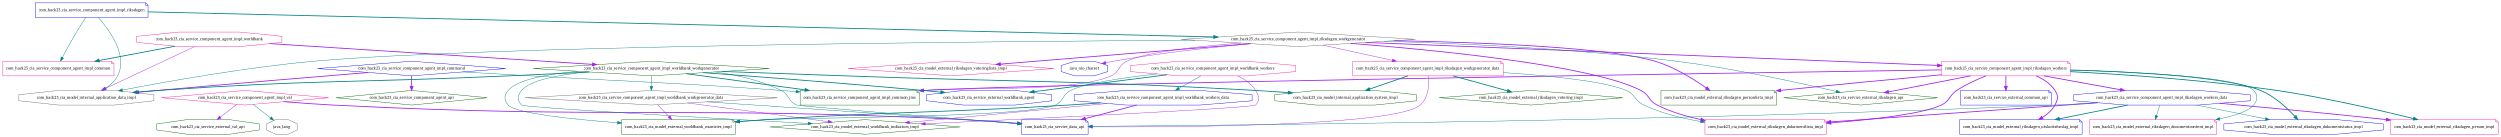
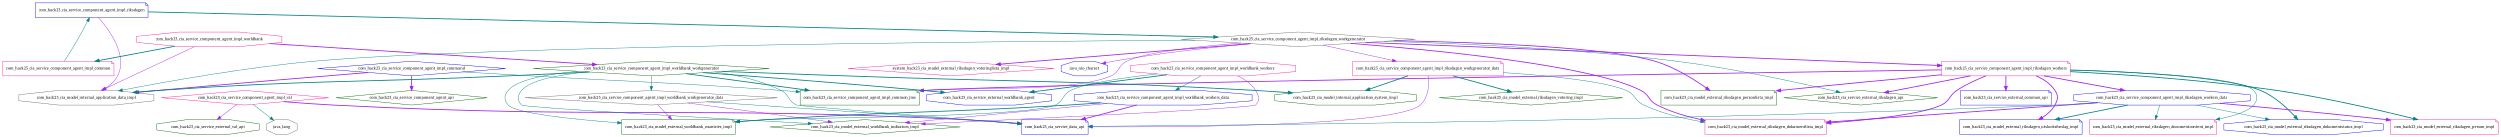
  digraph {
    fontname="PT Serif"
    node [color=blue fontname="PT Serif" fontsize=10.0 shape=note]
    edge [color=teal fontname="PT Serif" style=bold]
    com_hack23_cia_service_component_agent_impl_command [shape=diamond]
    com_hack23_cia_model_internal_application_data_impl [color=gray40 shape=octagon]
    com_hack23_cia_service_component_agent_api [color=darkgreen shape=diamond]
    com_hack23_cia_service_component_agent_impl_common_jms [color=darkgreen]
    com_hack23_cia_service_component_agent_impl_riksdagen
    com_hack23_cia_service_component_agent_impl_common [color=deeppink]
    com_hack23_cia_service_component_agent_impl_riksdagen_workgenerator [color=gray40 shape=diamond]
    com_hack23_cia_service_component_agent_impl_riksdagen_workers [color=deeppink]
    com_hack23_cia_model_external_riksdagen_dokumentlista_impl [color=deeppink]
    com_hack23_cia_model_external_riksdagen_personlista_impl [color=darkgreen]
    com_hack23_cia_service_external_riksdagen_api [color=darkgreen shape=diamond]
-   com_hack23_cia_model_external_riksdagen_voteringlista_impl [color=deeppink shape=diamond]
+   com_hack23_cia_model_external_riksdagen_voteringlista_impl [color=deeppink shape=diamond label=system_hack23_cia_model_external_riksdagen_voteringlista_impl]
    com_hack23_cia_service_component_agent_impl_riksdagen_workgenerator_data [color=deeppink]
    java_nio_charset [shape=octagon]
    com_hack23_cia_model_external_riksdagen_documentcontent_impl [color=deeppink]
    com_hack23_cia_model_external_riksdagen_dokumentstatus_impl [shape=octagon]
    com_hack23_cia_model_external_riksdagen_person_impl [color=deeppink]
    com_hack23_cia_model_external_riksdagen_utskottsforslag_impl
    com_hack23_cia_service_component_agent_impl_riksdagen_workers_data [shape=octagon]
    com_hack23_cia_service_external_common_api
    com_hack23_cia_service_data_api
    com_hack23_cia_model_external_riksdagen_votering_impl [color=darkgreen shape=diamond]
    com_hack23_cia_model_internal_application_system_impl [color=darkgreen shape=octagon]
    com_hack23_cia_service_component_agent_impl_val [color=deeppink shape=diamond]
    com_hack23_cia_service_external_val_api [color=darkgreen shape=octagon]
    java_lang [color=gray40 shape=octagon]
    com_hack23_cia_service_component_agent_impl_worldbank [color=deeppink shape=octagon]
    com_hack23_cia_service_component_agent_impl_worldbank_workgenerator [color=darkgreen shape=diamond]
    com_hack23_cia_model_external_worldbank_countries_impl [color=darkgreen]
    com_hack23_cia_model_external_worldbank_indicators_impl [color=darkgreen shape=diamond]
    n31 [label=com_hack23_cia_service_external_worldbank_agent shape=octagon]
    com_hack23_cia_service_component_agent_impl_worldbank_workgenerator_data [color=gray40 shape=diamond]
    com_hack23_cia_service_component_agent_impl_worldbank_workers [color=deeppink shape=octagon]
    com_hack23_cia_service_component_agent_impl_worldbank_workers_data [shape=octagon]
    com_hack23_cia_service_component_agent_impl_command -> com_hack23_cia_model_internal_application_data_impl [color=purple]
    com_hack23_cia_service_component_agent_impl_command -> com_hack23_cia_service_component_agent_api [color=purple]
    com_hack23_cia_service_component_agent_impl_command -> com_hack23_cia_service_component_agent_impl_common_jms [style=solid]
-   com_hack23_cia_service_component_agent_impl_riksdagen -> com_hack23_cia_model_internal_application_data_impl [style=solid]
-   com_hack23_cia_service_component_agent_impl_riksdagen -> com_hack23_cia_service_component_agent_impl_common [style=solid]
+   com_hack23_cia_service_component_agent_impl_riksdagen -> com_hack23_cia_model_internal_application_data_impl [color=purple style=solid]
+   com_hack23_cia_service_component_agent_impl_common -> com_hack23_cia_service_component_agent_impl_riksdagen [style=solid]
    com_hack23_cia_service_component_agent_impl_riksdagen -> com_hack23_cia_service_component_agent_impl_riksdagen_workgenerator
    com_hack23_cia_service_component_agent_impl_riksdagen_workgenerator -> com_hack23_cia_model_internal_application_data_impl [style=solid]
    com_hack23_cia_service_component_agent_impl_riksdagen_workgenerator -> com_hack23_cia_service_component_agent_impl_common_jms [color=purple style=solid]
    com_hack23_cia_service_component_agent_impl_riksdagen_workgenerator -> com_hack23_cia_service_component_agent_impl_riksdagen_workers [color=purple]
    com_hack23_cia_service_component_agent_impl_riksdagen_workgenerator -> com_hack23_cia_model_external_riksdagen_dokumentlista_impl [color=purple]
    com_hack23_cia_service_component_agent_impl_riksdagen_workgenerator -> com_hack23_cia_model_external_riksdagen_personlista_impl [color=purple]
    com_hack23_cia_service_component_agent_impl_riksdagen_workgenerator -> com_hack23_cia_service_external_riksdagen_api [style=solid]
    com_hack23_cia_service_component_agent_impl_riksdagen_workgenerator -> com_hack23_cia_model_external_riksdagen_voteringlista_impl [color=purple]
    com_hack23_cia_service_component_agent_impl_riksdagen_workgenerator -> com_hack23_cia_service_component_agent_impl_riksdagen_workgenerator_data [color=purple style=solid]
    com_hack23_cia_service_component_agent_impl_riksdagen_workgenerator -> java_nio_charset [color=purple style=solid]
    com_hack23_cia_service_component_agent_impl_riksdagen_workers -> com_hack23_cia_service_component_agent_impl_common_jms [color=purple]
    com_hack23_cia_service_component_agent_impl_riksdagen_workers -> com_hack23_cia_model_external_riksdagen_dokumentlista_impl [color=purple]
    com_hack23_cia_service_component_agent_impl_riksdagen_workers -> com_hack23_cia_model_external_riksdagen_personlista_impl [color=purple]
    com_hack23_cia_service_component_agent_impl_riksdagen_workers -> com_hack23_cia_service_external_riksdagen_api [color=purple]
    com_hack23_cia_service_component_agent_impl_riksdagen_workers -> com_hack23_cia_model_external_riksdagen_documentcontent_impl [style=solid]
    com_hack23_cia_service_component_agent_impl_riksdagen_workers -> com_hack23_cia_model_external_riksdagen_dokumentstatus_impl
    com_hack23_cia_service_component_agent_impl_riksdagen_workers -> com_hack23_cia_model_external_riksdagen_person_impl
    com_hack23_cia_service_component_agent_impl_riksdagen_workers -> com_hack23_cia_model_external_riksdagen_utskottsforslag_impl [color=purple]
    com_hack23_cia_service_component_agent_impl_riksdagen_workers -> com_hack23_cia_service_component_agent_impl_riksdagen_workers_data [color=purple]
    com_hack23_cia_service_component_agent_impl_riksdagen_workers -> com_hack23_cia_service_external_common_api [color=purple]
    com_hack23_cia_service_component_agent_impl_riksdagen_workgenerator_data -> com_hack23_cia_model_external_riksdagen_dokumentlista_impl [style=solid]
    com_hack23_cia_service_component_agent_impl_riksdagen_workgenerator_data -> com_hack23_cia_service_data_api [color=purple style=solid]
    com_hack23_cia_service_component_agent_impl_riksdagen_workgenerator_data -> com_hack23_cia_model_external_riksdagen_votering_impl
    com_hack23_cia_service_component_agent_impl_riksdagen_workgenerator_data -> com_hack23_cia_model_internal_application_system_impl
    com_hack23_cia_service_component_agent_impl_riksdagen_workers_data -> com_hack23_cia_model_external_riksdagen_dokumentlista_impl [color=purple]
    com_hack23_cia_service_component_agent_impl_riksdagen_workers_data -> com_hack23_cia_model_external_riksdagen_documentcontent_impl [style=solid]
    com_hack23_cia_service_component_agent_impl_riksdagen_workers_data -> com_hack23_cia_model_external_riksdagen_dokumentstatus_impl [style=solid]
    com_hack23_cia_service_component_agent_impl_riksdagen_workers_data -> com_hack23_cia_model_external_riksdagen_person_impl [color=purple]
    com_hack23_cia_service_component_agent_impl_riksdagen_workers_data -> com_hack23_cia_model_external_riksdagen_utskottsforslag_impl
    com_hack23_cia_service_component_agent_impl_riksdagen_workers_data -> com_hack23_cia_service_data_api [style=solid]
    com_hack23_cia_service_component_agent_impl_val -> com_hack23_cia_service_data_api [color=purple]
    com_hack23_cia_service_component_agent_impl_val -> com_hack23_cia_service_external_val_api [color=purple style=solid]
    com_hack23_cia_service_component_agent_impl_val -> java_lang [style=solid]
    com_hack23_cia_service_component_agent_impl_worldbank -> com_hack23_cia_model_internal_application_data_impl [color=purple style=solid]
    com_hack23_cia_service_component_agent_impl_worldbank -> com_hack23_cia_service_component_agent_impl_common
    com_hack23_cia_service_component_agent_impl_worldbank -> com_hack23_cia_service_component_agent_impl_worldbank_workgenerator [color=purple]
    com_hack23_cia_service_component_agent_impl_worldbank_workgenerator -> com_hack23_cia_model_internal_application_data_impl
    com_hack23_cia_service_component_agent_impl_worldbank_workgenerator -> com_hack23_cia_service_component_agent_impl_common_jms
    com_hack23_cia_service_component_agent_impl_worldbank_workgenerator -> com_hack23_cia_service_data_api [style=solid]
    com_hack23_cia_service_component_agent_impl_worldbank_workgenerator -> com_hack23_cia_model_internal_application_system_impl
    com_hack23_cia_service_component_agent_impl_worldbank_workgenerator -> com_hack23_cia_model_external_worldbank_countries_impl [style=solid]
    com_hack23_cia_service_component_agent_impl_worldbank_workgenerator -> com_hack23_cia_model_external_worldbank_indicators_impl [style=solid]
    com_hack23_cia_service_component_agent_impl_worldbank_workgenerator -> n31
    com_hack23_cia_service_component_agent_impl_worldbank_workgenerator -> com_hack23_cia_service_component_agent_impl_worldbank_workgenerator_data [style=solid]
    com_hack23_cia_service_component_agent_impl_worldbank_workgenerator_data -> com_hack23_cia_service_data_api [style=solid]
    com_hack23_cia_service_component_agent_impl_worldbank_workgenerator_data -> com_hack23_cia_model_external_worldbank_countries_impl [color=purple style=solid]
    com_hack23_cia_service_component_agent_impl_worldbank_workgenerator_data -> com_hack23_cia_model_external_worldbank_indicators_impl [color=purple style=solid]
    com_hack23_cia_service_component_agent_impl_worldbank_workers -> com_hack23_cia_model_external_worldbank_countries_impl [style=solid]
    com_hack23_cia_service_component_agent_impl_worldbank_workers -> com_hack23_cia_model_external_worldbank_indicators_impl [color=purple style=solid]
    com_hack23_cia_service_component_agent_impl_worldbank_workers -> n31
    com_hack23_cia_service_component_agent_impl_worldbank_workers -> com_hack23_cia_service_component_agent_impl_worldbank_workers_data [style=solid]
    com_hack23_cia_service_component_agent_impl_worldbank_workers_data -> com_hack23_cia_service_data_api [color=purple]
    com_hack23_cia_service_component_agent_impl_worldbank_workers_data -> com_hack23_cia_model_external_worldbank_countries_impl
    com_hack23_cia_service_component_agent_impl_worldbank_workers_data -> com_hack23_cia_model_external_worldbank_indicators_impl [color=purple style=solid]
  }
